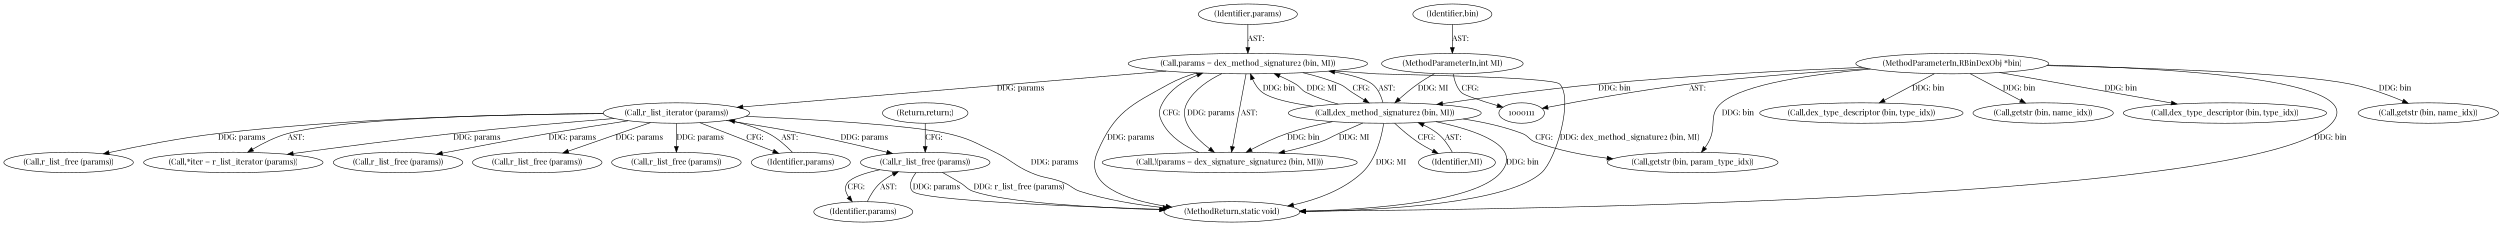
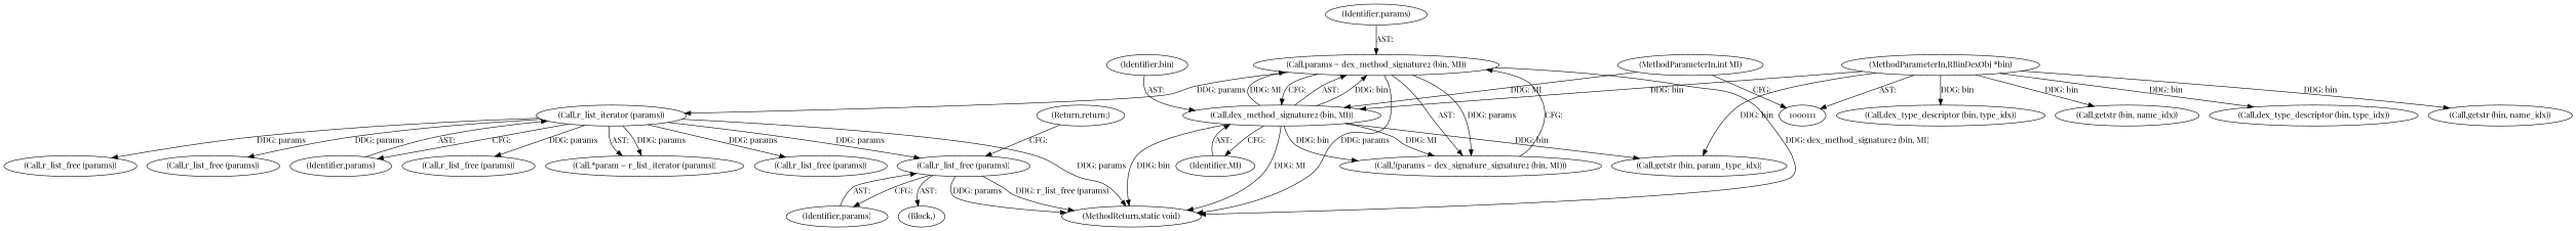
  digraph {
    fontname="Playfair Display"
    node [fontname="Playfair Display"]
    edge [fontname="Playfair Display"]
    n1 [label="(Call,r_list_free (params))"]
    n2 [label="(Identifier,params)"]
    n3 [label="(MethodReturn,static void)"]
+   n4 [label="(Block,)"]
    n5 [label="(Call,r_list_iterator (params))"]
    n6 [label="(Identifier,params)"]
    n7 [label="(Call,r_list_free (params))"]
-   n8 [label="(Call,*iter = r_list_iterator (params))"]
+   n8 [label="(Call,*param = r_list_iterator (params))"]
    n9 [label="(Call,r_list_free (params))"]
    n10 [label="(Call,r_list_free (params))"]
    n11 [label="(Call,r_list_free (params))"]
    n12 [label="(Call,params = dex_method_signature2 (bin, MI))"]
    n13 [label="(Call,dex_method_signature2 (bin, MI))"]
    n14 [label="(Call,!(params = dex_signature_signature2 (bin, MI)))"]
    n15 [label="(Call,getstr (bin, param_type_idx))"]
    n16 [label="(Identifier,MI)"]
    n17 [label="(MethodParameterIn,RBinDexObj *bin)"]
    n18 [label="(Call,getstr (bin, name_idx))"]
    n19 [label="(Call,dex_type_descriptor (bin, type_idx))"]
    n20 [label="(Call,getstr (bin, name_idx))"]
    n21 [label="(Call,dex_type_descriptor (bin, type_idx))"]
    1000111
    n23 [label="(MethodParameterIn,int MI)"]
    n24 [label="(Return,return;)"]
    n25 [label="(Identifier,bin)"]
    n26 [label="(Identifier,params)"]
    n1 -> n2 [label="CFG: "]
    n1 -> n3 [label="DDG: params"]
    n1 -> n3 [label="DDG: r_list_free (params)"]
+   n1 -> n4 [label="AST: "]
    n2 -> n1 [label="AST: "]
    n5 -> n1 [label="DDG: params"]
    n5 -> n3 [label="DDG: params"]
    n5 -> n6 [label="CFG: "]
    n5 -> n7 [label="DDG: params"]
    n5 -> n8 [label="AST: "]
    n5 -> n8 [label="DDG: params"]
    n5 -> n9 [label="DDG: params"]
    n5 -> n10 [label="DDG: params"]
    n5 -> n11 [label="DDG: params"]
    n6 -> n5 [label="AST: "]
    n12 -> n3 [label="DDG: params"]
    n12 -> n3 [label="DDG: dex_method_signature2 (bin, MI)"]
    n12 -> n5 [label="DDG: params"]
    n12 -> n13 [label="CFG: "]
    n12 -> n14 [label="AST: "]
    n12 -> n14 [label="DDG: params"]
    n13 -> n3 [label="DDG: MI"]
    n13 -> n3 [label="DDG: bin"]
    n13 -> n12 [label="AST: "]
    n13 -> n12 [label="DDG: bin"]
    n13 -> n12 [label="DDG: MI"]
    n13 -> n14 [label="DDG: bin"]
    n13 -> n14 [label="DDG: MI"]
-   n13 -> n15 [label="CFG: "]
+   n13 -> n15 [label="DDG: bin"]
    n13 -> n16 [label="CFG: "]
    n14 -> n12 [label="CFG: "]
    n16 -> n13 [label="AST: "]
-   n17 -> n3 [label="DDG: bin"]
    n17 -> n13 [label="DDG: bin"]
    n17 -> n15 [label="DDG: bin"]
    n17 -> n18 [label="DDG: bin"]
    n17 -> n19 [label="DDG: bin"]
    n17 -> n20 [label="DDG: bin"]
    n17 -> n21 [label="DDG: bin"]
    n17 -> 1000111 [label="AST: "]
    n23 -> n13 [label="DDG: MI"]
    n23 -> 1000111 [label="CFG: "]
    n24 -> n1 [label="CFG: "]
-   n25 -> n23 [label="AST: "]
+   n25 -> n13 [label="AST: "]
    n26 -> n12 [label="AST: "]
  }
